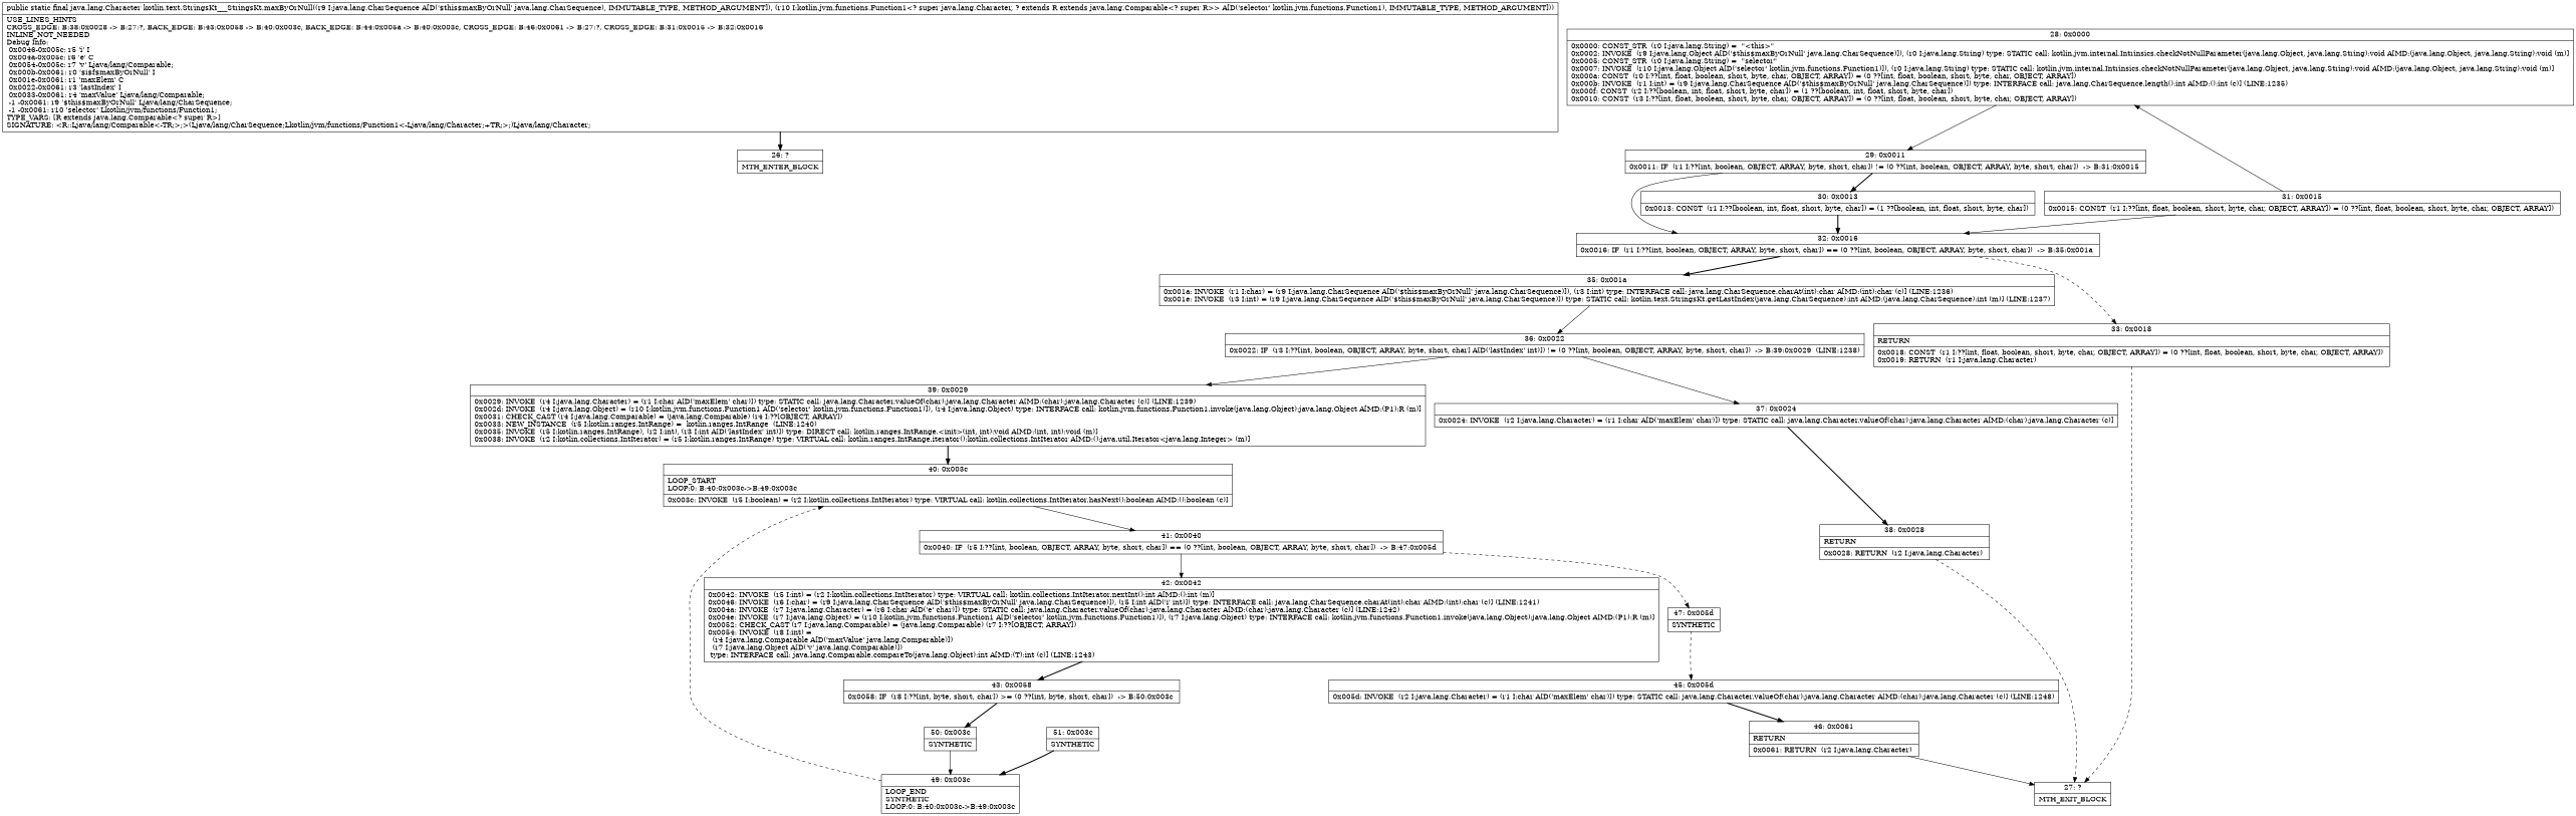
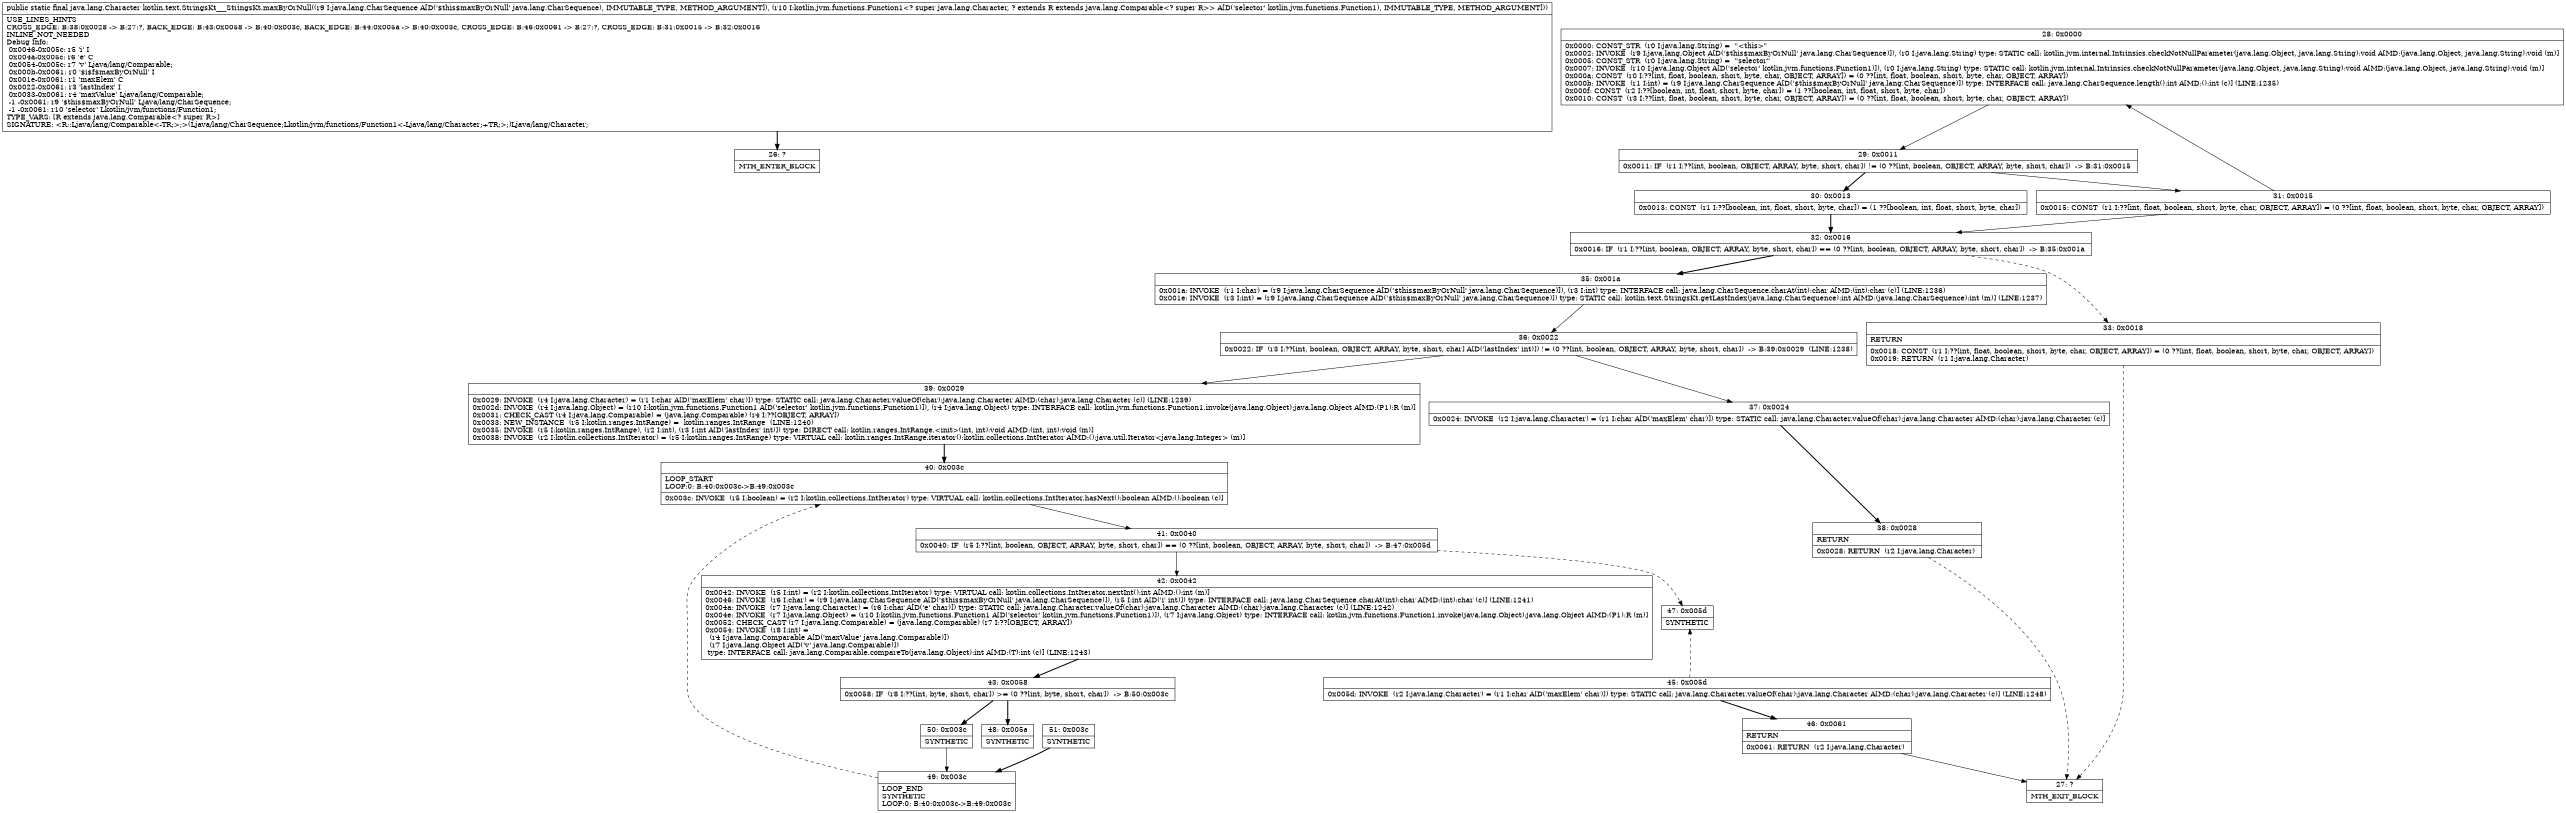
  digraph {
    node [shape=record]
    edge [style=solid]
    n1 [label="{26\:\ ?|MTH_ENTER_BLOCK\l}"]
    n2 [label="{28\:\ 0x0000|0x0000: CONST_STR  (r0 I:java.lang.String) =  \"\<this\>\" \l0x0002: INVOKE  (r9 I:java.lang.Object A[D('$this$maxByOrNull' java.lang.CharSequence)]), (r0 I:java.lang.String) type: STATIC call: kotlin.jvm.internal.Intrinsics.checkNotNullParameter(java.lang.Object, java.lang.String):void A[MD:(java.lang.Object, java.lang.String):void (m)]\l0x0005: CONST_STR  (r0 I:java.lang.String) =  \"selector\" \l0x0007: INVOKE  (r10 I:java.lang.Object A[D('selector' kotlin.jvm.functions.Function1)]), (r0 I:java.lang.String) type: STATIC call: kotlin.jvm.internal.Intrinsics.checkNotNullParameter(java.lang.Object, java.lang.String):void A[MD:(java.lang.Object, java.lang.String):void (m)]\l0x000a: CONST  (r0 I:??[int, float, boolean, short, byte, char, OBJECT, ARRAY]) = (0 ??[int, float, boolean, short, byte, char, OBJECT, ARRAY]) \l0x000b: INVOKE  (r1 I:int) = (r9 I:java.lang.CharSequence A[D('$this$maxByOrNull' java.lang.CharSequence)]) type: INTERFACE call: java.lang.CharSequence.length():int A[MD:():int (c)] (LINE:1235)\l0x000f: CONST  (r2 I:??[boolean, int, float, short, byte, char]) = (1 ??[boolean, int, float, short, byte, char]) \l0x0010: CONST  (r3 I:??[int, float, boolean, short, byte, char, OBJECT, ARRAY]) = (0 ??[int, float, boolean, short, byte, char, OBJECT, ARRAY]) \l}"]
    n3 [label="{29\:\ 0x0011|0x0011: IF  (r1 I:??[int, boolean, OBJECT, ARRAY, byte, short, char]) != (0 ??[int, boolean, OBJECT, ARRAY, byte, short, char])  \-\> B:31:0x0015 \l}"]
    n4 [label="{30\:\ 0x0013|0x0013: CONST  (r1 I:??[boolean, int, float, short, byte, char]) = (1 ??[boolean, int, float, short, byte, char]) \l}"]
    n5 [label="{31\:\ 0x0015|0x0015: CONST  (r1 I:??[int, float, boolean, short, byte, char, OBJECT, ARRAY]) = (0 ??[int, float, boolean, short, byte, char, OBJECT, ARRAY]) \l}"]
    n6 [label="{32\:\ 0x0016|0x0016: IF  (r1 I:??[int, boolean, OBJECT, ARRAY, byte, short, char]) == (0 ??[int, boolean, OBJECT, ARRAY, byte, short, char])  \-\> B:35:0x001a \l}"]
    n7 [label="{33\:\ 0x0018|RETURN\l|0x0018: CONST  (r1 I:??[int, float, boolean, short, byte, char, OBJECT, ARRAY]) = (0 ??[int, float, boolean, short, byte, char, OBJECT, ARRAY]) \l0x0019: RETURN  (r1 I:java.lang.Character) \l}"]
    n8 [label="{35\:\ 0x001a|0x001a: INVOKE  (r1 I:char) = (r9 I:java.lang.CharSequence A[D('$this$maxByOrNull' java.lang.CharSequence)]), (r3 I:int) type: INTERFACE call: java.lang.CharSequence.charAt(int):char A[MD:(int):char (c)] (LINE:1236)\l0x001e: INVOKE  (r3 I:int) = (r9 I:java.lang.CharSequence A[D('$this$maxByOrNull' java.lang.CharSequence)]) type: STATIC call: kotlin.text.StringsKt.getLastIndex(java.lang.CharSequence):int A[MD:(java.lang.CharSequence):int (m)] (LINE:1237)\l}"]
    n9 [label="{27\:\ ?|MTH_EXIT_BLOCK\l}"]
    n10 [label="{36\:\ 0x0022|0x0022: IF  (r3 I:??[int, boolean, OBJECT, ARRAY, byte, short, char] A[D('lastIndex' int)]) != (0 ??[int, boolean, OBJECT, ARRAY, byte, short, char])  \-\> B:39:0x0029  (LINE:1238)\l}"]
    n11 [label="{37\:\ 0x0024|0x0024: INVOKE  (r2 I:java.lang.Character) = (r1 I:char A[D('maxElem' char)]) type: STATIC call: java.lang.Character.valueOf(char):java.lang.Character A[MD:(char):java.lang.Character (c)]\l}"]
    n12 [label="{39\:\ 0x0029|0x0029: INVOKE  (r4 I:java.lang.Character) = (r1 I:char A[D('maxElem' char)]) type: STATIC call: java.lang.Character.valueOf(char):java.lang.Character A[MD:(char):java.lang.Character (c)] (LINE:1239)\l0x002d: INVOKE  (r4 I:java.lang.Object) = (r10 I:kotlin.jvm.functions.Function1 A[D('selector' kotlin.jvm.functions.Function1)]), (r4 I:java.lang.Object) type: INTERFACE call: kotlin.jvm.functions.Function1.invoke(java.lang.Object):java.lang.Object A[MD:(P1):R (m)]\l0x0031: CHECK_CAST (r4 I:java.lang.Comparable) = (java.lang.Comparable) (r4 I:??[OBJECT, ARRAY]) \l0x0033: NEW_INSTANCE  (r5 I:kotlin.ranges.IntRange) =  kotlin.ranges.IntRange  (LINE:1240)\l0x0035: INVOKE  (r5 I:kotlin.ranges.IntRange), (r2 I:int), (r3 I:int A[D('lastIndex' int)]) type: DIRECT call: kotlin.ranges.IntRange.\<init\>(int, int):void A[MD:(int, int):void (m)]\l0x0038: INVOKE  (r2 I:kotlin.collections.IntIterator) = (r5 I:kotlin.ranges.IntRange) type: VIRTUAL call: kotlin.ranges.IntRange.iterator():kotlin.collections.IntIterator A[MD:():java.util.Iterator\<java.lang.Integer\> (m)]\l}"]
    n13 [label="{38\:\ 0x0028|RETURN\l|0x0028: RETURN  (r2 I:java.lang.Character) \l}"]
    n14 [label="{40\:\ 0x003c|LOOP_START\lLOOP:0: B:40:0x003c\-\>B:49:0x003c\l|0x003c: INVOKE  (r5 I:boolean) = (r2 I:kotlin.collections.IntIterator) type: VIRTUAL call: kotlin.collections.IntIterator.hasNext():boolean A[MD:():boolean (c)]\l}"]
    n15 [label="{41\:\ 0x0040|0x0040: IF  (r5 I:??[int, boolean, OBJECT, ARRAY, byte, short, char]) == (0 ??[int, boolean, OBJECT, ARRAY, byte, short, char])  \-\> B:47:0x005d \l}"]
    n16 [label="{42\:\ 0x0042|0x0042: INVOKE  (r5 I:int) = (r2 I:kotlin.collections.IntIterator) type: VIRTUAL call: kotlin.collections.IntIterator.nextInt():int A[MD:():int (m)]\l0x0046: INVOKE  (r6 I:char) = (r9 I:java.lang.CharSequence A[D('$this$maxByOrNull' java.lang.CharSequence)]), (r5 I:int A[D('i' int)]) type: INTERFACE call: java.lang.CharSequence.charAt(int):char A[MD:(int):char (c)] (LINE:1241)\l0x004a: INVOKE  (r7 I:java.lang.Character) = (r6 I:char A[D('e' char)]) type: STATIC call: java.lang.Character.valueOf(char):java.lang.Character A[MD:(char):java.lang.Character (c)] (LINE:1242)\l0x004e: INVOKE  (r7 I:java.lang.Object) = (r10 I:kotlin.jvm.functions.Function1 A[D('selector' kotlin.jvm.functions.Function1)]), (r7 I:java.lang.Object) type: INTERFACE call: kotlin.jvm.functions.Function1.invoke(java.lang.Object):java.lang.Object A[MD:(P1):R (m)]\l0x0052: CHECK_CAST (r7 I:java.lang.Comparable) = (java.lang.Comparable) (r7 I:??[OBJECT, ARRAY]) \l0x0054: INVOKE  (r8 I:int) = \l  (r4 I:java.lang.Comparable A[D('maxValue' java.lang.Comparable)])\l  (r7 I:java.lang.Object A[D('v' java.lang.Comparable)])\l type: INTERFACE call: java.lang.Comparable.compareTo(java.lang.Object):int A[MD:(T):int (c)] (LINE:1243)\l}"]
    n17 [label="{47\:\ 0x005d|SYNTHETIC\l}"]
    n18 [label="{43\:\ 0x0058|0x0058: IF  (r8 I:??[int, byte, short, char]) \>= (0 ??[int, byte, short, char])  \-\> B:50:0x003c \l}"]
    n19 [label="{45\:\ 0x005d|0x005d: INVOKE  (r2 I:java.lang.Character) = (r1 I:char A[D('maxElem' char)]) type: STATIC call: java.lang.Character.valueOf(char):java.lang.Character A[MD:(char):java.lang.Character (c)] (LINE:1248)\l}"]
+   n20 [label="{48\:\ 0x005a|SYNTHETIC\l}"]
    n21 [label="{50\:\ 0x003c|SYNTHETIC\l}"]
    n22 [label="{49\:\ 0x003c|LOOP_END\lSYNTHETIC\lLOOP:0: B:40:0x003c\-\>B:49:0x003c\l}"]
    n23 [label="{51\:\ 0x003c|SYNTHETIC\l}"]
    n24 [label="{46\:\ 0x0061|RETURN\l|0x0061: RETURN  (r2 I:java.lang.Character) \l}"]
    n25 [label="{public static final java.lang.Character kotlin.text.StringsKt___StringsKt.maxByOrNull((r9 I:java.lang.CharSequence A[D('$this$maxByOrNull' java.lang.CharSequence), IMMUTABLE_TYPE, METHOD_ARGUMENT]), (r10 I:kotlin.jvm.functions.Function1\<? super java.lang.Character, ? extends R extends java.lang.Comparable\<? super R\>\> A[D('selector' kotlin.jvm.functions.Function1), IMMUTABLE_TYPE, METHOD_ARGUMENT]))  | USE_LINES_HINTS\lCROSS_EDGE: B:38:0x0028 \-\> B:27:?, BACK_EDGE: B:43:0x0058 \-\> B:40:0x003c, BACK_EDGE: B:44:0x005a \-\> B:40:0x003c, CROSS_EDGE: B:46:0x0061 \-\> B:27:?, CROSS_EDGE: B:31:0x0015 \-\> B:32:0x0016\lINLINE_NOT_NEEDED\lDebug Info:\l  0x0046\-0x005c: r5 'i' I\l  0x004a\-0x005c: r6 'e' C\l  0x0054\-0x005c: r7 'v' Ljava\/lang\/Comparable;\l  0x000b\-0x0061: r0 '$i$f$maxByOrNull' I\l  0x001e\-0x0061: r1 'maxElem' C\l  0x0022\-0x0061: r3 'lastIndex' I\l  0x0033\-0x0061: r4 'maxValue' Ljava\/lang\/Comparable;\l  \-1 \-0x0061: r9 '$this$maxByOrNull' Ljava\/lang\/CharSequence;\l  \-1 \-0x0061: r10 'selector' Lkotlin\/jvm\/functions\/Function1;\lTYPE_VARS: [R extends java.lang.Comparable\<? super R\>]\lSIGNATURE: \<R::Ljava\/lang\/Comparable\<\-TR;\>;\>(Ljava\/lang\/CharSequence;Lkotlin\/jvm\/functions\/Function1\<\-Ljava\/lang\/Character;+TR;\>;)Ljava\/lang\/Character;\l}"]
    n2 -> n3
    n3 -> n4 [style=bold]
-   n3 -> n6
+   n3 -> n5
    n4 -> n6 [style=bold]
    n5 -> n2
    n5 -> n6
    n6 -> n7 [style=dashed]
    n6 -> n8 [style=bold]
    n7 -> n9 [style=dashed]
    n8 -> n10
    n10 -> n11
    n10 -> n12
    n11 -> n13 [style=bold]
    n12 -> n14 [style=bold]
    n13 -> n9 [style=dashed]
    n14 -> n15
    n15 -> n16
    n15 -> n17 [style=dashed]
    n16 -> n18 [style=bold]
-   n17 -> n19 [style=dashed]
+   n19 -> n17 [style=dashed]
+   n18 -> n20 [style=bold]
    n18 -> n21 [style=bold]
    n19 -> n24 [style=bold]
    n21 -> n22
    n22 -> n14 [style=dashed]
    n23 -> n22 [style=bold]
    n24 -> n9
    n25 -> n1 [style=bold]
  }
